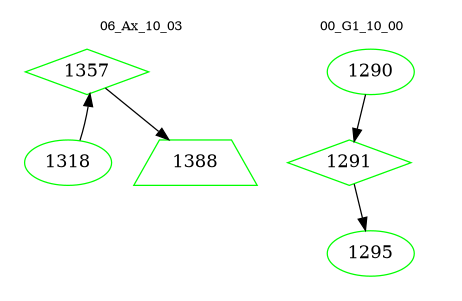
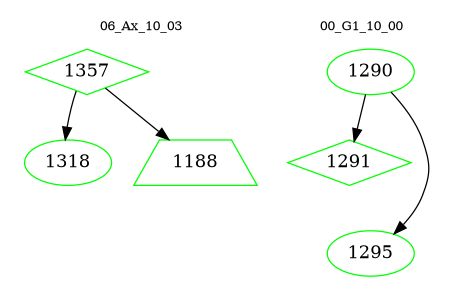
  digraph {
    node [color=green shape=ellipse]
    edge [color=black]
    n1 [label=1357 shape=diamond]
    n2 [label=1318]
-   n3 [label=1388 shape=trapezium]
+   n3 [label=1188 shape=trapezium]
    n4 [label=1290]
    n5 [label=1291 shape=diamond]
    n6 [label=1295]
    subgraph cluster_1 {
      color=white
      fontsize=10
      label="06_Ax_10_03"
      n1
      n2
      n3
    }
    subgraph cluster_2 {
      color=white
      fontsize=10
      label="00_G1_10_00"
      n4
      n5
      n6
    }
-   n2 -> n1
+   n1 -> n2
    n1 -> n3
    n4 -> n5
-   n5 -> n6
+   n4 -> n6
  }
